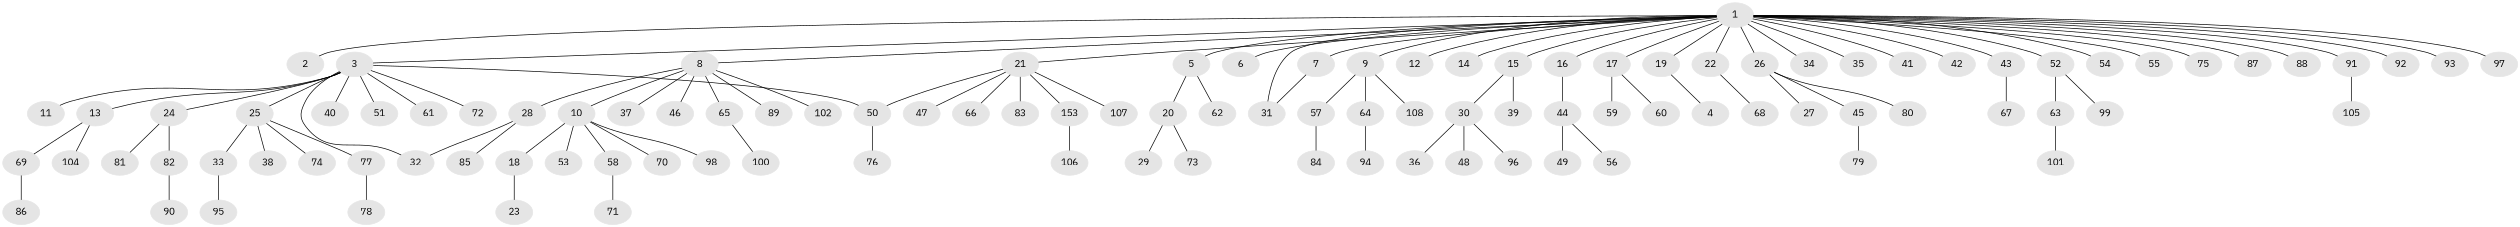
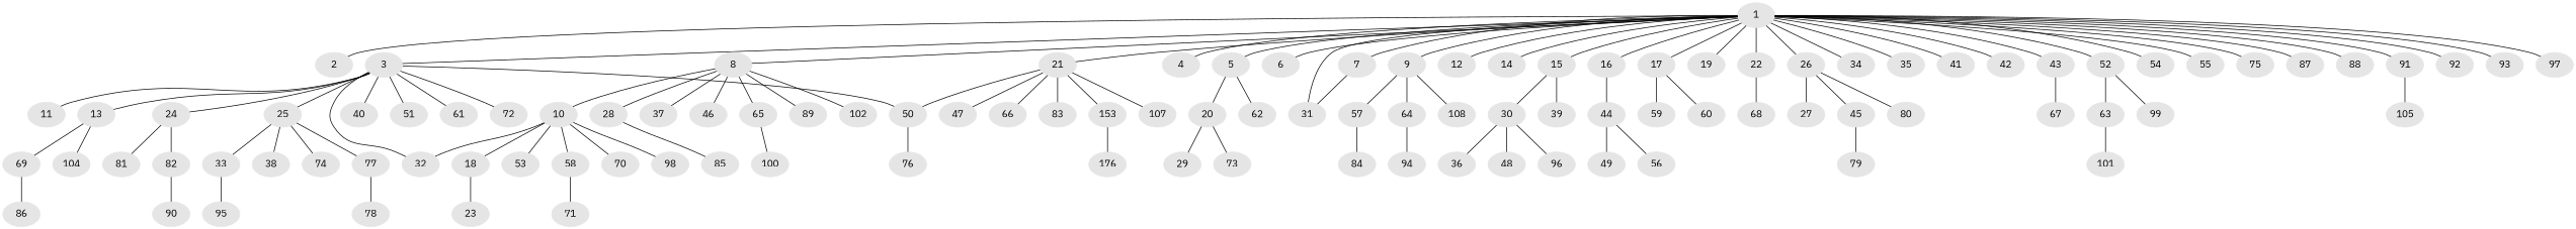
  graph {
    fontname="IBM Plex Sans"
    node [color=gray90 fontname="IBM Plex Sans" style=filled]
    edge [fontname="IBM Plex Sans"]
    1
    2
    3
    4
    5
    6
    7
    8
    9
    12
    14
    15
    16
    17
    19
    21
    22
    26
    31
    34
    35
    41
    42
    43
    52
    54
    55
    75
    87
    88
    91
    92
    93
    97
    11
    13
    24
    25
    32
    40
    50
    51
    61
    72
    20
    62
    10
    28
    37
    46
    65
    89
    102
    57
    64
    108
    30
    39
    44
    59
    60
    47
    66
    83
    n65 [label=153]
    107
    68
    27
    45
    80
    67
    63
    99
    105
    69
    104
    81
    82
    33
    38
    74
    77
    76
    29
    73
    18
    53
    58
    70
    98
    85
    100
    84
    94
    23
    71
    86
    36
    48
    96
    49
    56
-   106
+   106 [label=176]
    90
    95
    78
    79
    101
    1 -- 2
    1 -- 3
-   19 -- 4
+   1 -- 4
    1 -- 5
    1 -- 6
    1 -- 7
    1 -- 8
    1 -- 9
    1 -- 12
    1 -- 14
    1 -- 15
    1 -- 16
    1 -- 17
    1 -- 19
    1 -- 21
    1 -- 22
    1 -- 26
    1 -- 31
    1 -- 34
    1 -- 35
    1 -- 41
    1 -- 42
    1 -- 43
    1 -- 52
    1 -- 54
    1 -- 55
    1 -- 75
    1 -- 87
    1 -- 88
    1 -- 91
    1 -- 92
    1 -- 93
    1 -- 97
    3 -- 11
    3 -- 13
    3 -- 24
    3 -- 25
    3 -- 32
    3 -- 40
    3 -- 50
    3 -- 51
    3 -- 61
    3 -- 72
    5 -- 20
    5 -- 62
    7 -- 31
    8 -- 10
    8 -- 28
    8 -- 37
    8 -- 46
    8 -- 65
    8 -- 89
    8 -- 102
    9 -- 57
    9 -- 64
    9 -- 108
    15 -- 30
    15 -- 39
    16 -- 44
    17 -- 59
    17 -- 60
    21 -- 50
    21 -- 47
    21 -- 66
    21 -- 83
    21 -- n65
    21 -- 107
    22 -- 68
    26 -- 27
    26 -- 45
    26 -- 80
    43 -- 67
    52 -- 63
    52 -- 99
    91 -- 105
    13 -- 69
    13 -- 104
    24 -- 81
    24 -- 82
    25 -- 33
    25 -- 38
    25 -- 74
    25 -- 77
    50 -- 76
    20 -- 29
    20 -- 73
-   28 -- 32
+   10 -- 32
    10 -- 18
    10 -- 53
    10 -- 58
    10 -- 70
    10 -- 98
    28 -- 85
    65 -- 100
    57 -- 84
    64 -- 94
    30 -- 36
    30 -- 48
    30 -- 96
    44 -- 49
    44 -- 56
    n65 -- 106
    45 -- 79
    63 -- 101
    69 -- 86
    82 -- 90
    33 -- 95
    77 -- 78
    18 -- 23
    58 -- 71
  }
